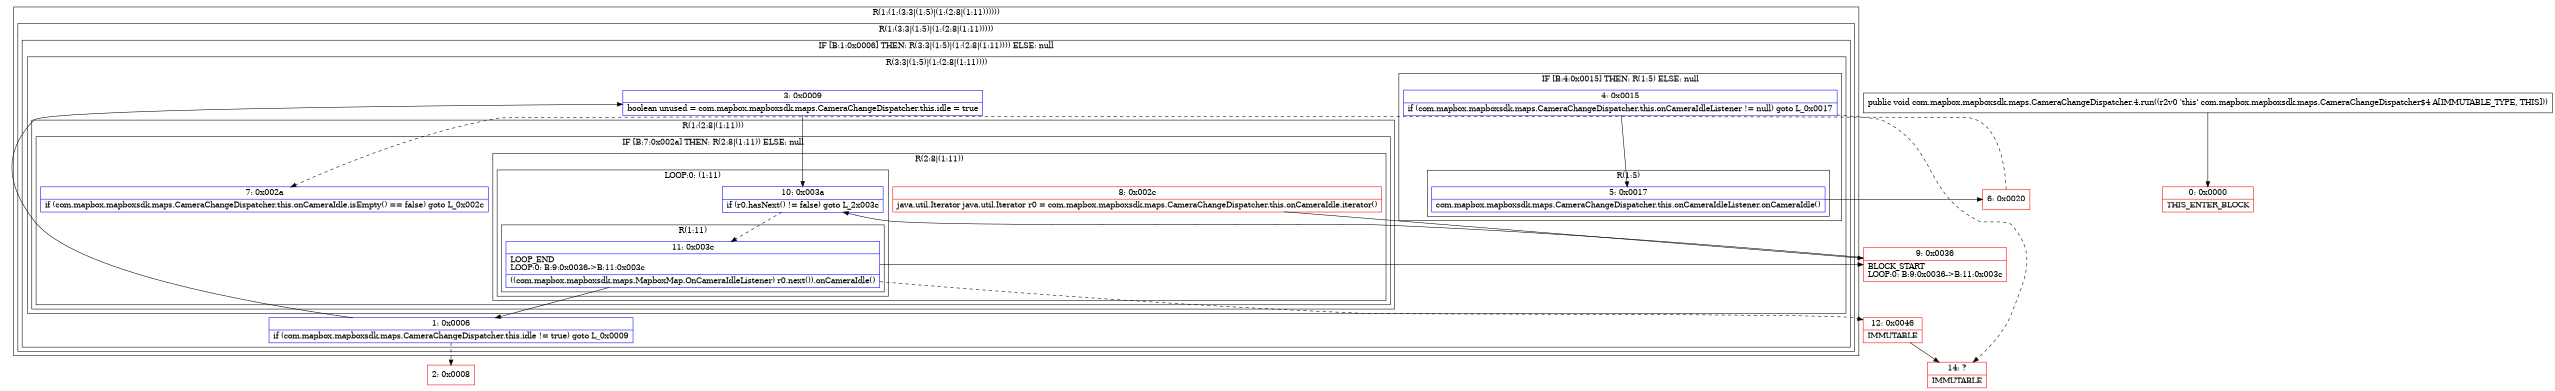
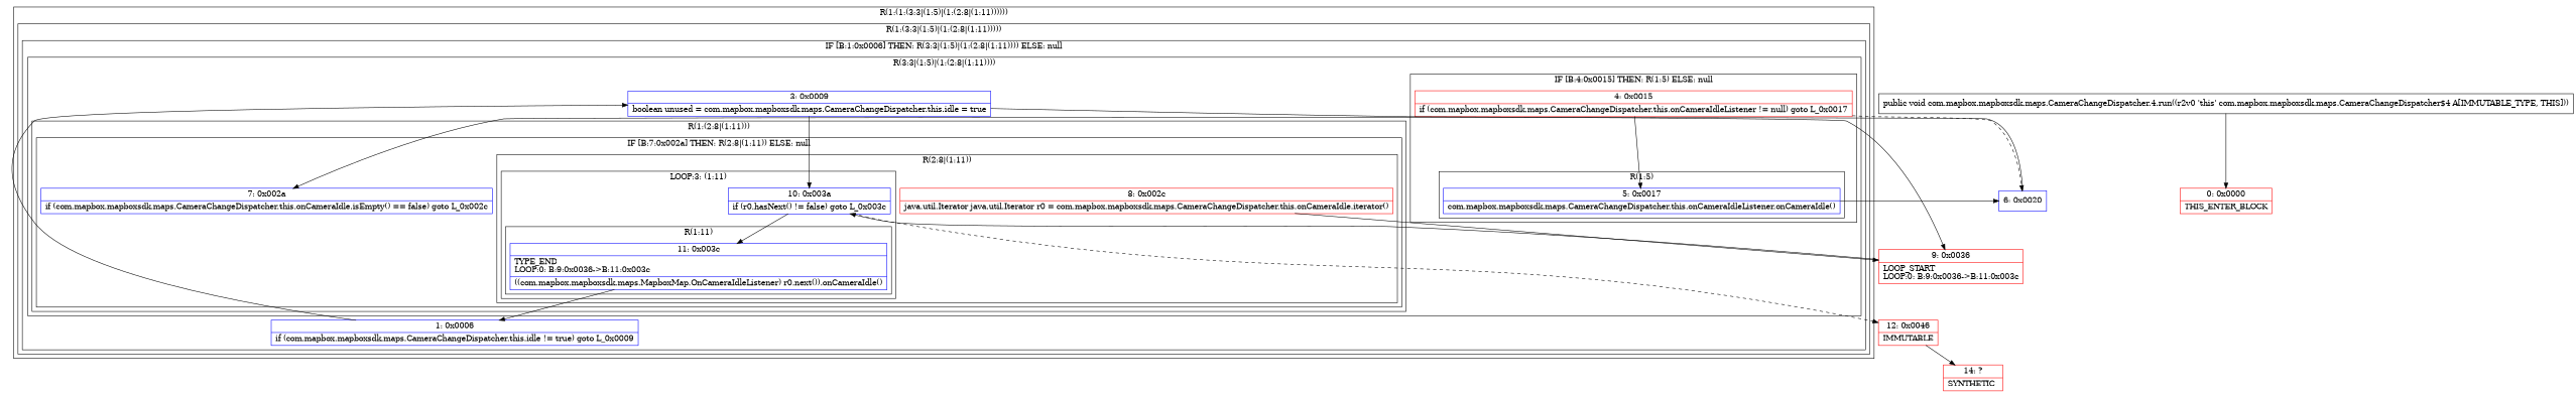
  digraph {
    node [color=blue shape=record]
    n1 [label="{5\:\ 0x0017|com.mapbox.mapboxsdk.maps.CameraChangeDispatcher.this.onCameraIdleListener.onCameraIdle()\l}"]
-   n2 [label="{4\:\ 0x0015|if (com.mapbox.mapboxsdk.maps.CameraChangeDispatcher.this.onCameraIdleListener != null) goto L_0x0017\l}"]
-   n3 [label="{11\:\ 0x003c|LOOP_END\lLOOP:0: B:9:0x0036\-\>B:11:0x003c\l|((com.mapbox.mapboxsdk.maps.MapboxMap.OnCameraIdleListener) r0.next()).onCameraIdle()\l}"]
-   n4 [label="{10\:\ 0x003a|if (r0.hasNext() != false) goto L_2x003c\l}"]
+   n2 [color=red label="{4\:\ 0x0015|if (com.mapbox.mapboxsdk.maps.CameraChangeDispatcher.this.onCameraIdleListener != null) goto L_0x0017\l}"]
+   n3 [label="{11\:\ 0x003c|TYPE_END\lLOOP:0: B:9:0x0036\-\>B:11:0x003c\l|((com.mapbox.mapboxsdk.maps.MapboxMap.OnCameraIdleListener) r0.next()).onCameraIdle()\l}"]
+   n4 [label="{10\:\ 0x003a|if (r0.hasNext() != false) goto L_0x003c\l}"]
    n5 [color=red label="{8\:\ 0x002c|java.util.Iterator java.util.Iterator r0 = com.mapbox.mapboxsdk.maps.CameraChangeDispatcher.this.onCameraIdle.iterator()\l}"]
    n6 [label="{7\:\ 0x002a|if (com.mapbox.mapboxsdk.maps.CameraChangeDispatcher.this.onCameraIdle.isEmpty() == false) goto L_0x002c\l}"]
    n7 [label="{3\:\ 0x0009|boolean unused = com.mapbox.mapboxsdk.maps.CameraChangeDispatcher.this.idle = true\l}"]
    n8 [label="{1\:\ 0x0006|if (com.mapbox.mapboxsdk.maps.CameraChangeDispatcher.this.idle != true) goto L_0x0009\l}"]
-   n9 [color=red label="{6\:\ 0x0020}"]
-   n10 [color=red label="{9\:\ 0x0036|BLOCK_START\lLOOP:0: B:9:0x0036\-\>B:11:0x003c\l}"]
+   n9 [label="{6\:\ 0x0020}"]
+   n10 [color=red label="{9\:\ 0x0036|LOOP_START\lLOOP:0: B:9:0x0036\-\>B:11:0x003c\l}"]
    n11 [color=red label="{12\:\ 0x0046|IMMUTABLE\l}"]
-   n12 [color=red label="{2\:\ 0x0008}"]
-   n13 [color=red label="{14\:\ ?|IMMUTABLE\l}"]
+   n13 [color=red label="{14\:\ ?|SYNTHETIC\l}"]
    n14 [color=red label="{0\:\ 0x0000|THIS_ENTER_BLOCK\l}"]
    n15 [label="{public void com.mapbox.mapboxsdk.maps.CameraChangeDispatcher.4.run((r2v0 'this' com.mapbox.mapboxsdk.maps.CameraChangeDispatcher$4 A[IMMUTABLE_TYPE, THIS])) }" color=""]
    subgraph cluster_1 {
      label="R(1:(1:(3:3|(1:5)|(1:(2:8|(1:11))))))"
      subgraph cluster_2 {
        label="R(1:(3:3|(1:5)|(1:(2:8|(1:11)))))"
        subgraph cluster_3 {
          label="IF [B:1:0x0006] THEN: R(3:3|(1:5)|(1:(2:8|(1:11)))) ELSE: null"
          n8
          subgraph cluster_4 {
            label="R(3:3|(1:5)|(1:(2:8|(1:11))))"
            n7
            subgraph cluster_5 {
              label="IF [B:4:0x0015] THEN: R(1:5) ELSE: null"
              n2
              subgraph cluster_6 {
                label="R(1:5)"
                n1
              }
            }
            subgraph cluster_7 {
              label="R(1:(2:8|(1:11)))"
              subgraph cluster_8 {
                label="IF [B:7:0x002a] THEN: R(2:8|(1:11)) ELSE: null"
                n6
                subgraph cluster_9 {
                  label="R(2:8|(1:11))"
                  n5
                  subgraph cluster_10 {
-                   label="LOOP:0: (1:11)"
+                   label="LOOP:3: (1:11)"
                    n4
                    subgraph cluster_11 {
                      label="R(1:11)"
                      n3
                    }
                  }
                }
              }
            }
          }
        }
      }
    }
    n1 -> n9
    n2 -> n1
-   n2 -> n13 [style=dashed]
+   n2 -> n9 [style=dashed]
    n3 -> n8
-   n3 -> n10
-   n4 -> n3 [style=dashed]
-   n3 -> n11 [style=dashed]
+   n7 -> n10
+   n4 -> n3
+   n4 -> n11 [style=dashed]
    n5 -> n10
    n7 -> n4
    n8 -> n7
-   n8 -> n12 [style=dashed]
-   n9 -> n6 [style=dashed]
+   n9 -> n6
    n10 -> n4
    n11 -> n13
    n15 -> n14
  }
